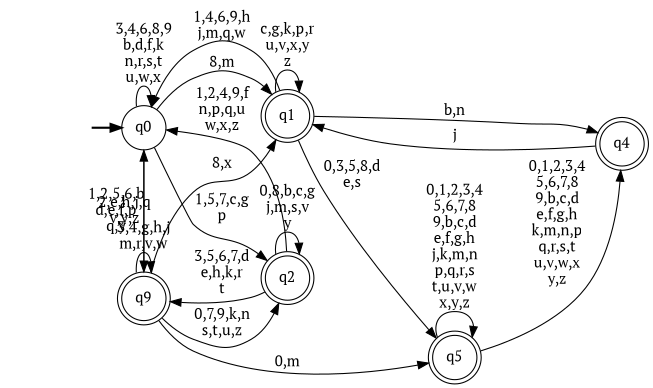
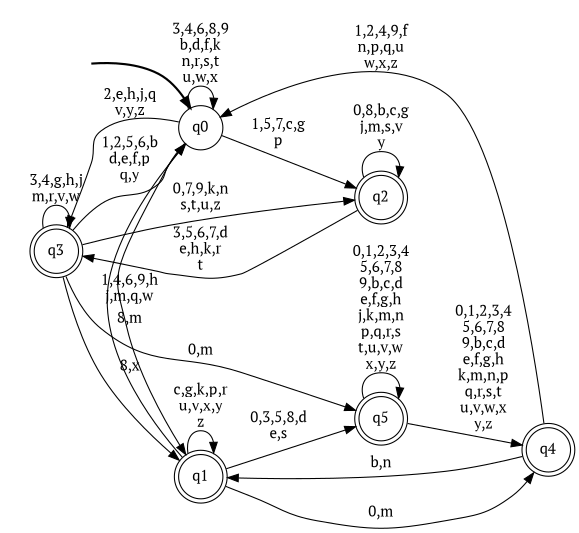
  digraph {
    fontname="PT Serif"
    rankdir=LR
    node [fontname="PT Serif" shape=doublecircle style="rounded,filled" color=black fillcolor=white]
    edge [fontname="PT Serif"]
    __start0 [height=0 shape=none style=invis width=0 color="" fillcolor=""]
    n2 [label=q0 shape=circle style=filled]
    n3 [label=q1]
    n4 [label=q2]
-   n5 [label=q9]
+   n5 [label=q3]
    n6 [label=q4]
    n7 [label=q5 style=filled]
    subgraph cluster_1 {
      nodesep=0.15
      ranksep=0.15
      style=invis
      __start0
      n2
    }
    __start0 -> n2 [penwidth=2]
    n2 -> n2 [label="3,4,6,8,9\nb,d,f,k\nn,r,s,t\nu,w,x"]
    n2 -> n3 [label="8,m"]
    n2 -> n4 [label="1,5,7,c,g\np"]
    n2 -> n5 [label="2,e,h,j,q\nv,y,z"]
    n3 -> n2 [label="1,4,6,9,h\nj,m,q,w"]
    n3 -> n3 [label="c,g,k,p,r\nu,v,x,y\nz"]
-   n3 -> n6 [label="b,n"]
+   n3 -> n6 [label="0,m"]
    n3 -> n7 [label="0,3,5,8,d\ne,s"]
-   n4 -> n2 [label="1,2,4,9,f\nn,p,q,u\nw,x,z"]
+   n6 -> n2 [label="1,2,4,9,f\nn,p,q,u\nw,x,z"]
    n4 -> n4 [label="0,8,b,c,g\nj,m,s,v\ny"]
    n4 -> n5 [label="3,5,6,7,d\ne,h,k,r\nt"]
    n5 -> n2 [label="1,2,5,6,b\nd,e,f,p\nq,y"]
    n5 -> n3 [label="8,x"]
    n5 -> n4 [label="0,7,9,k,n\ns,t,u,z"]
    n5 -> n5 [label="3,4,g,h,j\nm,r,v,w"]
    n5 -> n7 [label="0,m"]
-   n6 -> n3 [label=j]
+   n6 -> n3 [label="b,n"]
    n7 -> n6 [label="0,1,2,3,4\n5,6,7,8\n9,b,c,d\ne,f,g,h\nk,m,n,p\nq,r,s,t\nu,v,w,x\ny,z"]
    n7 -> n7 [label="0,1,2,3,4\n5,6,7,8\n9,b,c,d\ne,f,g,h\nj,k,m,n\np,q,r,s\nt,u,v,w\nx,y,z"]
  }
